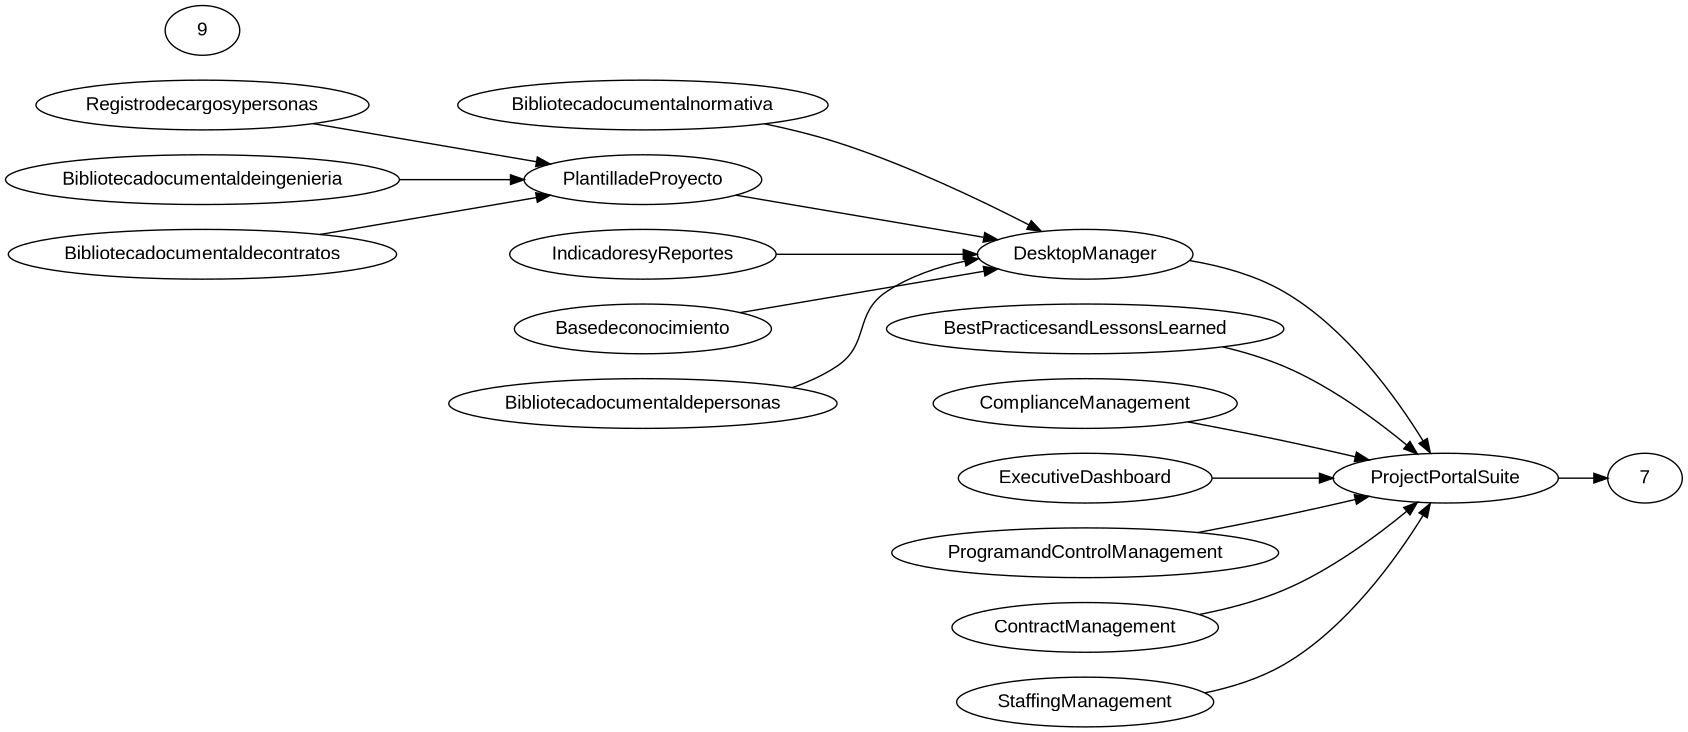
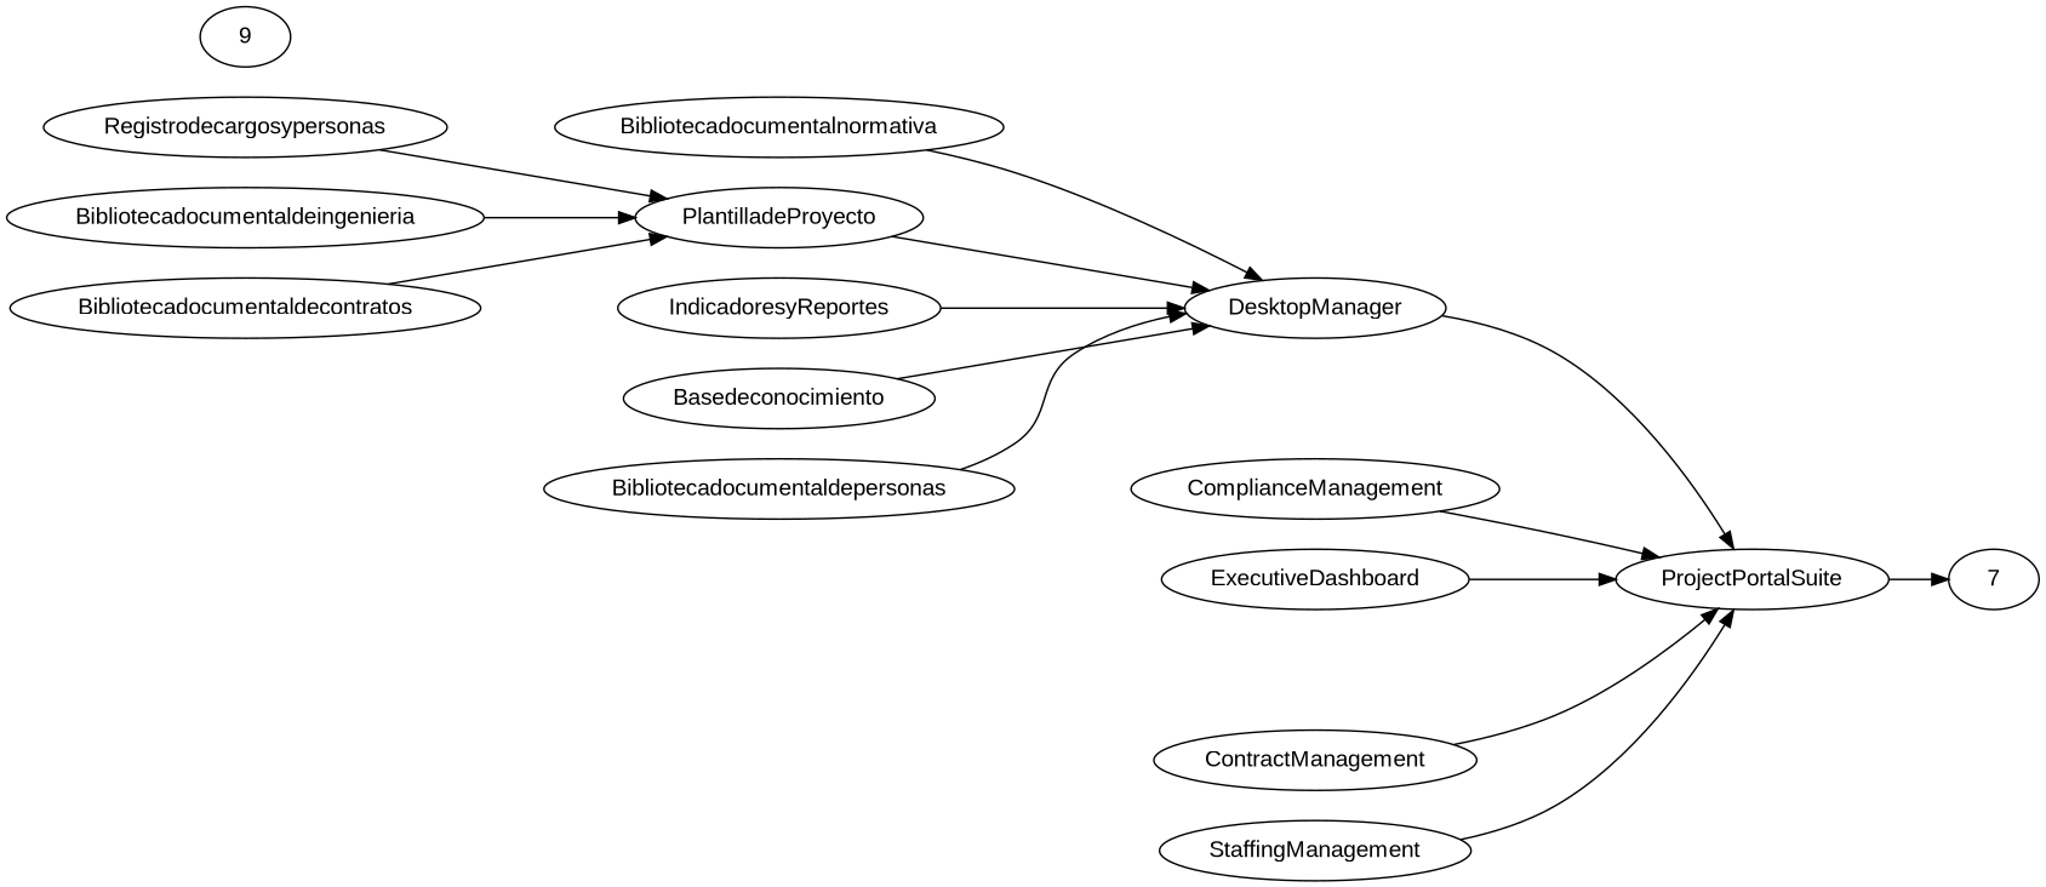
  digraph {
    fontname="Liberation Sans"
    rankdir=LR
    node [fontname="Liberation Sans"]
    edge [fontname="Liberation Sans"]
    Bibliotecadocumentalnormativa
    DesktopManager
    ProjectPortalSuite
-   BestPracticesandLessonsLearned
    n5 [label=7]
    PlantilladeProyecto
    ComplianceManagement
    IndicadoresyReportes
    Registrodecargosypersonas
    Basedeconocimiento
    Bibliotecadocumentaldeingenieria
    ExecutiveDashboard
    Bibliotecadocumentaldecontratos
-   ProgramandControlManagement
    ContractManagement
    n16 [label=9]
    StaffingManagement
    Bibliotecadocumentaldepersonas
    Bibliotecadocumentalnormativa -> DesktopManager
    DesktopManager -> ProjectPortalSuite
    ProjectPortalSuite -> n5
-   BestPracticesandLessonsLearned -> ProjectPortalSuite
    PlantilladeProyecto -> DesktopManager
    ComplianceManagement -> ProjectPortalSuite
    IndicadoresyReportes -> DesktopManager
    Registrodecargosypersonas -> PlantilladeProyecto
    Basedeconocimiento -> DesktopManager
    Bibliotecadocumentaldeingenieria -> PlantilladeProyecto
    ExecutiveDashboard -> ProjectPortalSuite
    Bibliotecadocumentaldecontratos -> PlantilladeProyecto
-   ProgramandControlManagement -> ProjectPortalSuite
    ContractManagement -> ProjectPortalSuite
    StaffingManagement -> ProjectPortalSuite
    Bibliotecadocumentaldepersonas -> DesktopManager
  }
